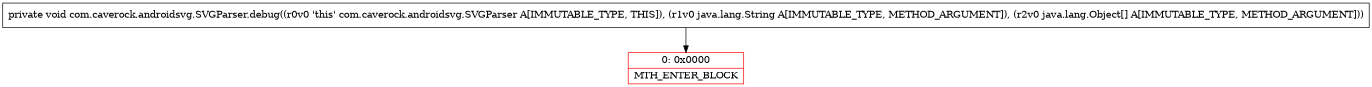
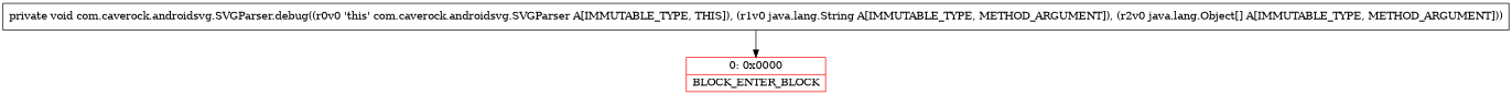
  digraph {
    fontname="DejaVu Serif"
    node [shape=record fontname="DejaVu Serif"]
-   n1 [color=red label="{0\:\ 0x0000|MTH_ENTER_BLOCK\l}"]
+   n1 [color=red label="{0\:\ 0x0000|BLOCK_ENTER_BLOCK\l}"]
    n2 [label="{private void com.caverock.androidsvg.SVGParser.debug((r0v0 'this' com.caverock.androidsvg.SVGParser A[IMMUTABLE_TYPE, THIS]), (r1v0 java.lang.String A[IMMUTABLE_TYPE, METHOD_ARGUMENT]), (r2v0 java.lang.Object[] A[IMMUTABLE_TYPE, METHOD_ARGUMENT])) }"]
    subgraph cluster_1 {
      label="R(0)"
    }
    n2 -> n1 [fontname="DejaVu Serif"]
  }
